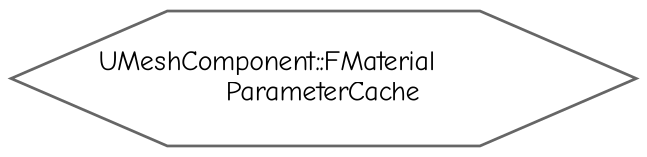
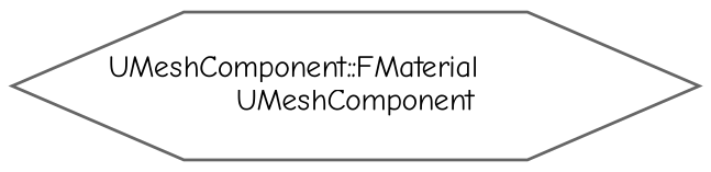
  digraph {
    rankdir=LR
    fontname="Comic Neue"
-   n1 [color=grey40 fillcolor=white fontname="Comic Neue" fontsize=10 height=0.2 label="UMeshComponent::FMaterial\lParameterCache" shape=hexagon style=filled width=0.4]
+   n1 [color=grey40 fillcolor=white fontname="Comic Neue" fontsize=10 height=0.2 label="UMeshComponent::FMaterial\lUMeshComponent" shape=hexagon style=filled width=0.4]
  }
